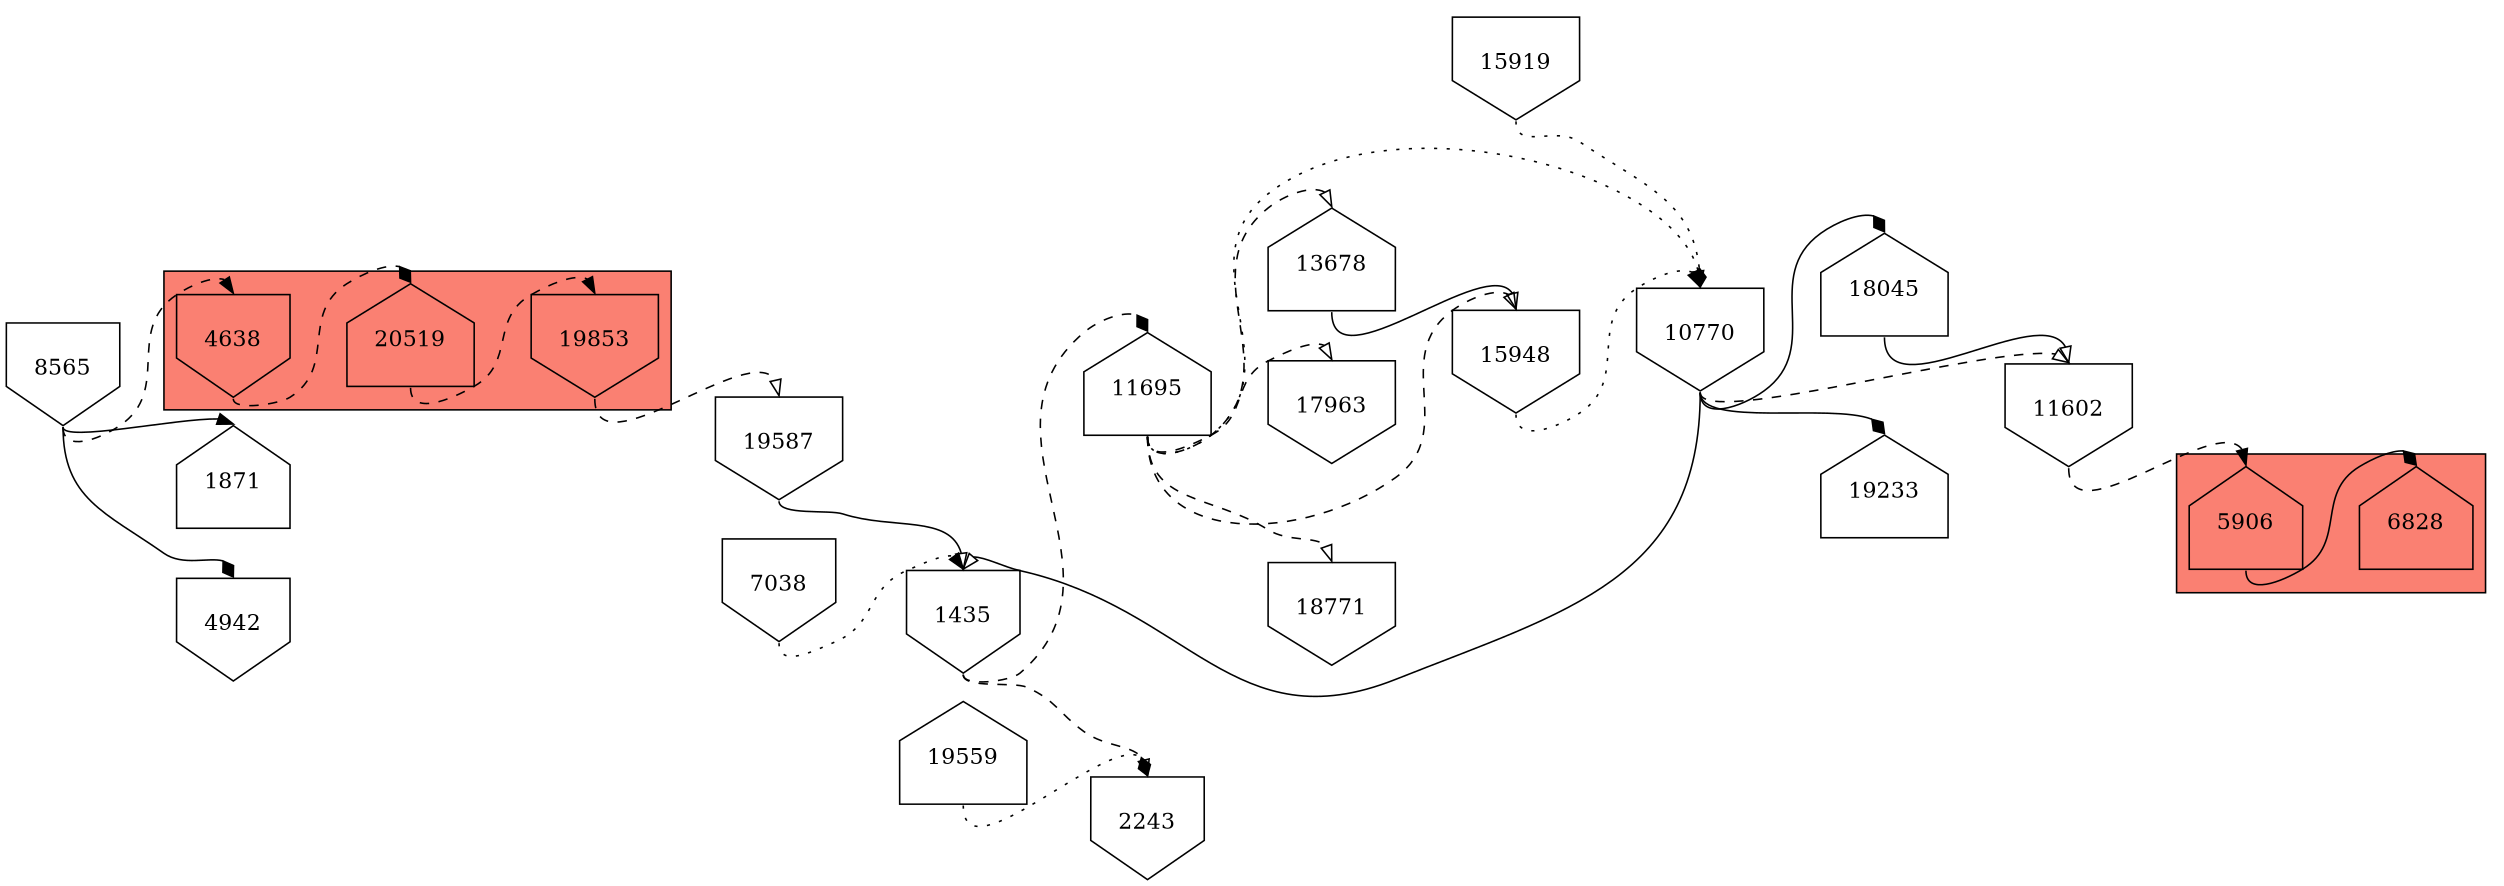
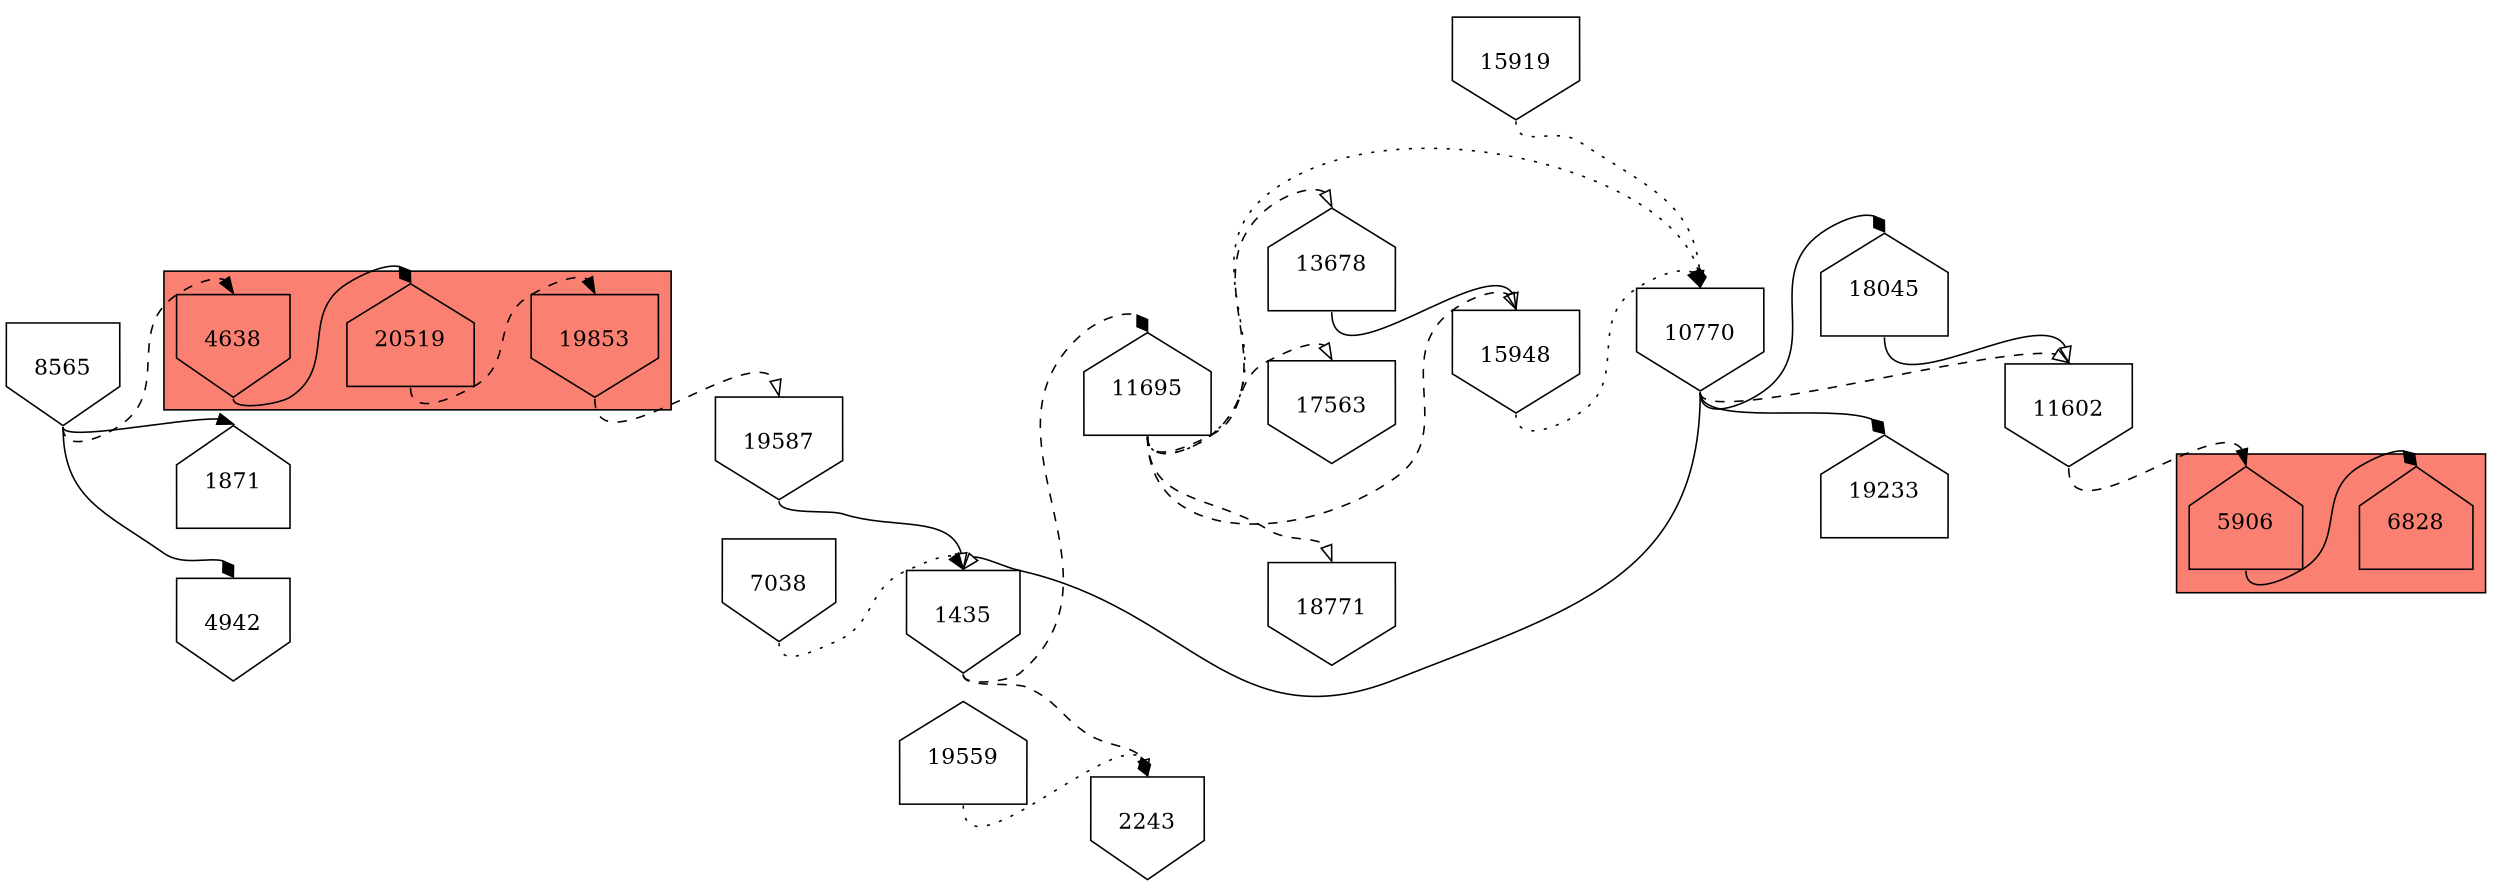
  digraph {
    rankdir=LR
    node [shape=invhouse]
    edge [arrowhead=onormal headport=n style=dashed tailport=s]
    4638 [height=1 width=1]
    20519 [height=1 shape=house width=1]
    19853 [height=1 width=1]
    5906 [height=1 shape=house width=1]
    6828 [height=1 shape=house width=1]
    19587 [height=1 width=1]
    1435 [height=1 width=1]
    2243 [height=1 width=1]
    11695 [height=1 shape=house width=1]
    10770 [height=1 width=1]
    15948 [height=1 width=1]
    13678 [height=1 shape=house width=1]
-   17963 [height=1 width=1]
+   17963 [height=1 width=1 label=17563]
    18771 [height=1 width=1]
    19559 [height=1 shape=house width=1]
    11602 [height=1 width=1]
    18045 [height=1 shape=house width=1]
    19233 [height=1 shape=house width=1]
    15919 [height=1 width=1]
    7038 [height=1 width=1]
    8565 [height=1 width=1]
    1871 [height=1 shape=house width=1]
    4942 [height=1 width=1]
    subgraph cluster_1 {
      fillcolor=salmon
      style=filled
      4638
      20519
      19853
    }
    subgraph cluster_2 {
      fillcolor=salmon
      style=filled
      5906
      6828
    }
-   4638 -> 20519 [arrowhead=diamond]
+   4638 -> 20519 [arrowhead=diamond style=solid]
    20519 -> 19853 [arrowhead=normal]
    19853 -> 19587
    5906 -> 6828 [arrowhead=diamond style=solid]
    19587 -> 1435 [style=solid]
    1435 -> 2243
    1435 -> 11695 [arrowhead=diamond]
    11695 -> 10770 [style=dotted]
    11695 -> 15948
    11695 -> 13678
    11695 -> 17963
    11695 -> 18771
    10770 -> 1435 [style=solid]
    10770 -> 11602
    10770 -> 18045 [arrowhead=diamond style=solid]
    10770 -> 19233 [arrowhead=diamond style=solid]
    15948 -> 10770 [arrowhead=normal style=dotted]
    13678 -> 15948 [style=solid]
    19559 -> 2243 [arrowhead=diamond style=dotted]
    11602 -> 5906 [arrowhead=normal]
    18045 -> 11602 [style=solid]
    15919 -> 10770 [arrowhead=diamond style=dotted]
    7038 -> 1435 [arrowhead=normal style=dotted]
    8565 -> 4638 [arrowhead=normal]
    8565 -> 1871 [arrowhead=normal style=solid]
    8565 -> 4942 [arrowhead=diamond style=solid]
  }
